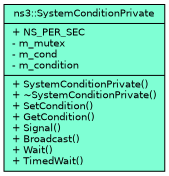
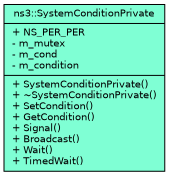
  digraph {
-   n1 [color=black fillcolor=aquamarine fontcolor=black fontname=Helvetica fontsize=10 height=0.2 label="{ns3::SystemConditionPrivate\n|+ NS_PER_SEC\l- m_mutex\l- m_cond\l- m_condition\l|+ SystemConditionPrivate()\l+ ~SystemConditionPrivate()\l+ SetCondition()\l+ GetCondition()\l+ Signal()\l+ Broadcast()\l+ Wait()\l+ TimedWait()\l}" shape=record style=filled width=0.4]
+   n1 [color=black fillcolor=aquamarine fontcolor=black fontname=Helvetica fontsize=10 height=0.2 label="{ns3::SystemConditionPrivate\n|+ NS_PER_PER\l- m_mutex\l- m_cond\l- m_condition\l|+ SystemConditionPrivate()\l+ ~SystemConditionPrivate()\l+ SetCondition()\l+ GetCondition()\l+ Signal()\l+ Broadcast()\l+ Wait()\l+ TimedWait()\l}" shape=record style=filled width=0.4]
  }
